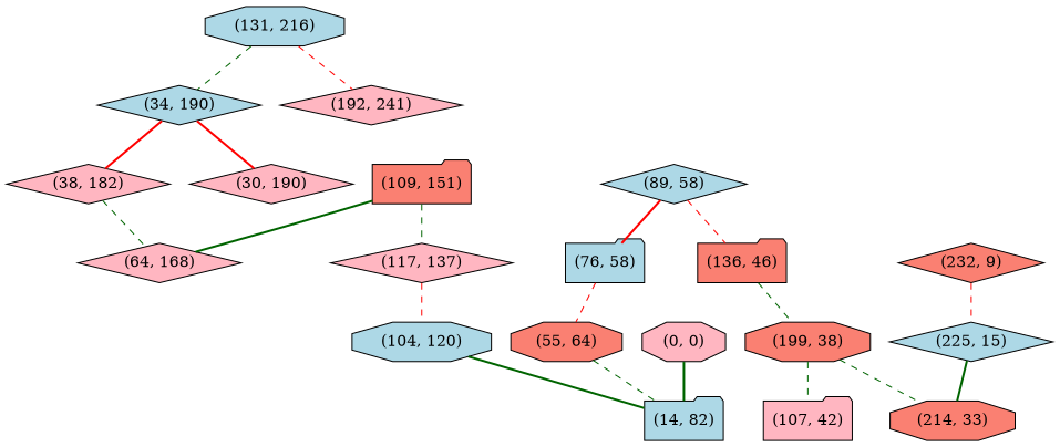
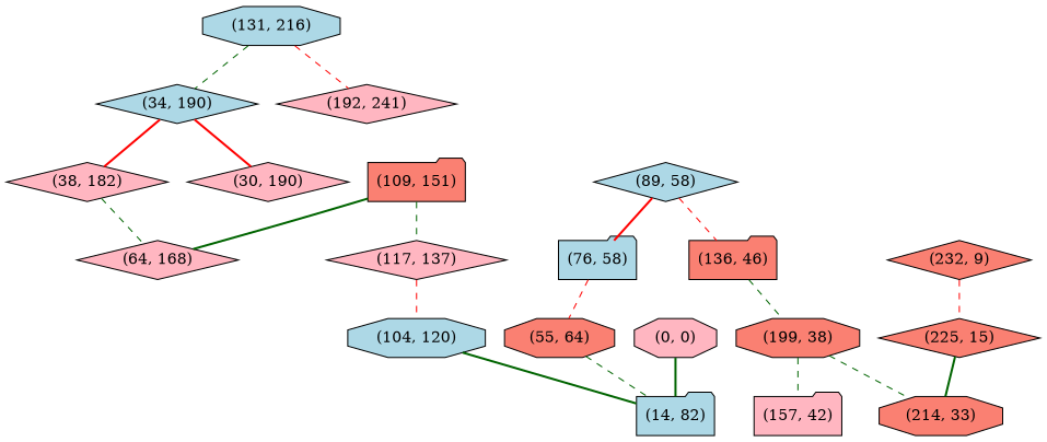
  graph {
    node [fillcolor=lightpink shape=diamond style=filled]
    edge [color=darkgreen style=dashed weight=1]
    "(131, 216)" [fillcolor=lightblue shape=octagon]
    "(34, 190)" [fillcolor=lightblue]
    "(192, 241)"
    "(38, 182)"
    "(30, 190)"
    "(136, 46)" [fillcolor=salmon shape=folder]
    "(89, 58)" [fillcolor=lightblue]
    "(76, 58)" [fillcolor=lightblue shape=folder]
    "(199, 38)" [fillcolor=salmon shape=octagon]
    "(55, 64)" [fillcolor=salmon shape=octagon]
    "(109, 151)" [fillcolor=salmon shape=folder]
    "(117, 137)"
    "(64, 168)"
    "(104, 120)" [fillcolor=lightblue shape=octagon]
-   "(157, 42)" [shape=folder label="(107, 42)"]
+   "(157, 42)" [shape=folder]
    "(14, 82)" [fillcolor=lightblue shape=folder]
    "(214, 33)" [fillcolor=salmon shape=octagon]
    "(232, 9)" [fillcolor=salmon]
-   "(225, 15)" [fillcolor=lightblue]
+   "(225, 15)" [fillcolor=salmon]
    "(0, 0)" [shape=octagon]
    "(131, 216)" -- "(34, 190)"
    "(131, 216)" -- "(192, 241)" [color=red]
    "(34, 190)" -- "(38, 182)" [color=red style=bold]
    "(34, 190)" -- "(30, 190)" [color=red style=bold]
    "(38, 182)" -- "(64, 168)"
    "(136, 46)" -- "(199, 38)"
    "(89, 58)" -- "(136, 46)" [color=red]
    "(89, 58)" -- "(76, 58)" [color=red style=bold]
    "(76, 58)" -- "(55, 64)" [color=red]
    "(199, 38)" -- "(157, 42)"
    "(199, 38)" -- "(214, 33)"
    "(55, 64)" -- "(14, 82)"
    "(109, 151)" -- "(117, 137)"
    "(109, 151)" -- "(64, 168)" [style=bold]
    "(117, 137)" -- "(104, 120)" [color=red]
    "(104, 120)" -- "(14, 82)" [style=bold]
    "(232, 9)" -- "(225, 15)" [color=red]
    "(225, 15)" -- "(214, 33)" [style=bold]
    "(0, 0)" -- "(14, 82)" [style=bold weight=4]
  }
